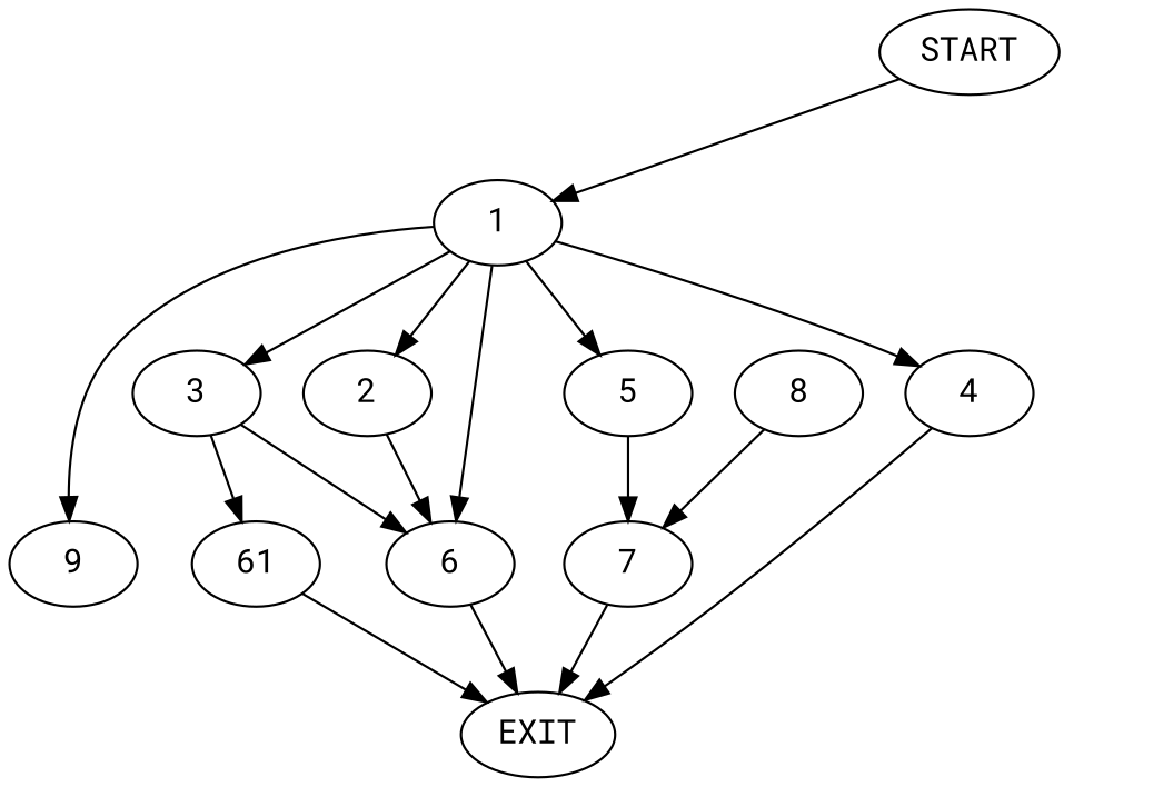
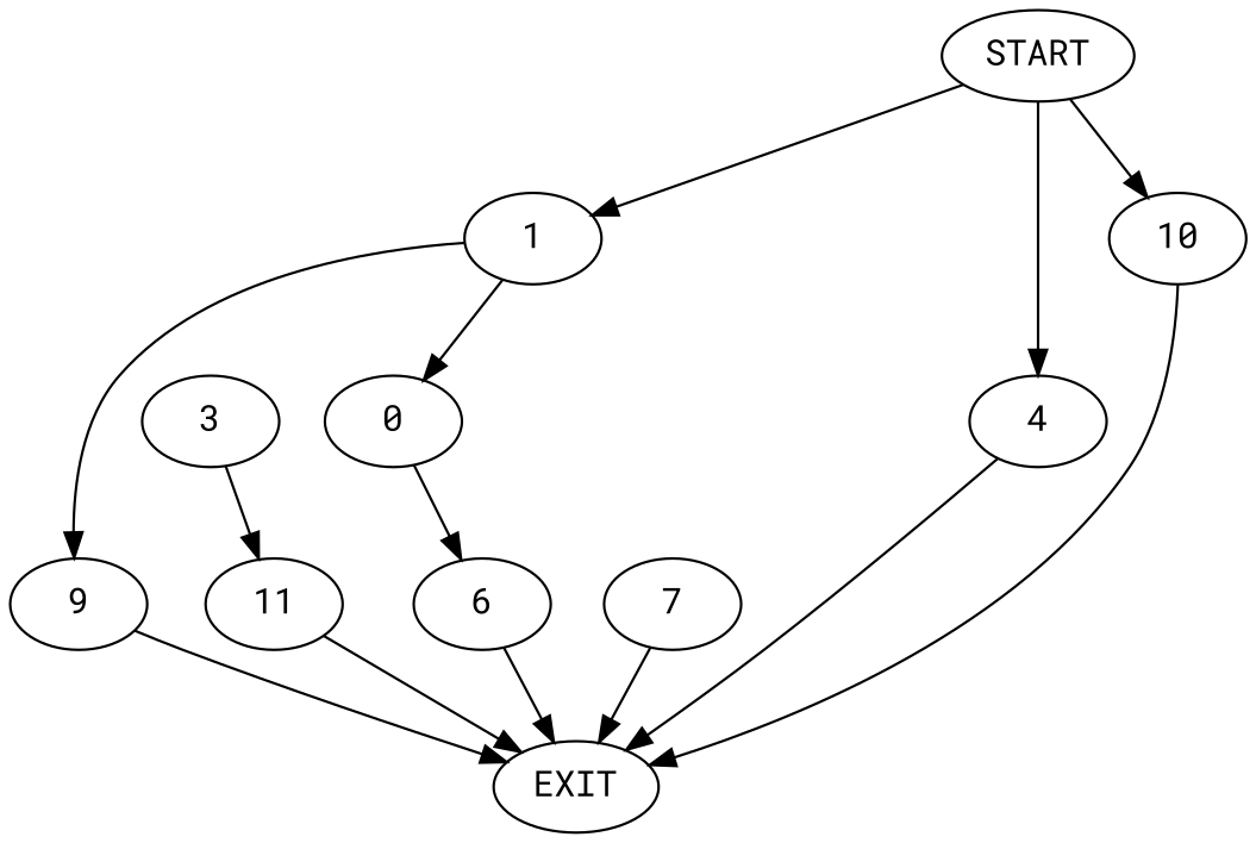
  digraph {
    fontname="Roboto Mono"
    node [fontname="Roboto Mono"]
    edge [fontname="Roboto Mono"]
    n1 [label=START]
    1
+   10
    9
-   2
+   2 [label=0]
    3
    4
-   5
    6
    n10 [label=EXIT]
-   11 [label=61]
+   11
    7
-   8
    n1 -> 1
+   n1 -> 10
    1 -> 9
    1 -> 2
-   1 -> 3
-   1 -> 4
-   1 -> 5
-   1 -> 6
+   n1 -> 4
+   10 -> n10
+   9 -> n10
    2 -> 6
-   3 -> 6
    3 -> 11
    4 -> n10
-   5 -> 7
    6 -> n10
    11 -> n10
    7 -> n10
-   8 -> 7
  }
